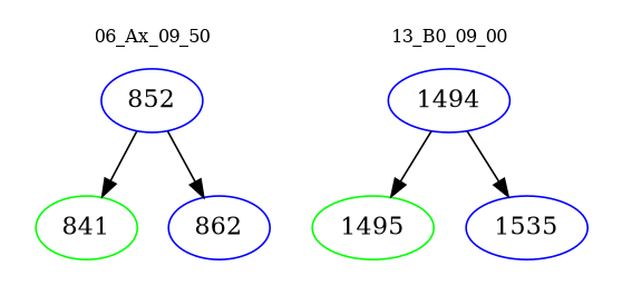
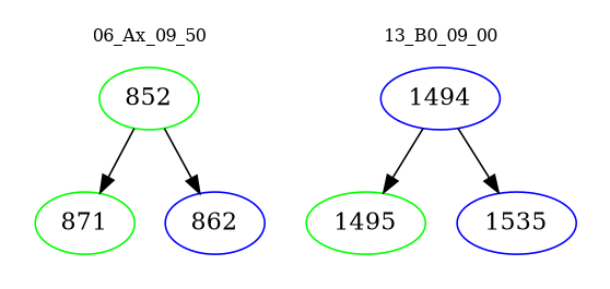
  digraph {
    node [color=blue]
    edge [color=black]
-   n1 [label=852]
-   n2 [color=green label=841]
+   n1 [color=green label=852]
+   n2 [color=green label=871]
    n3 [label=862]
    n4 [label=1494]
    n5 [color=green label=1495]
    n6 [label=1535]
    subgraph cluster_1 {
      color=white
      fontsize=10
      label="06_Ax_09_50"
      n1
      n2
      n3
    }
    subgraph cluster_2 {
      color=white
      fontsize=10
      label="13_B0_09_00"
      n4
      n5
      n6
    }
    n1 -> n2
    n1 -> n3
    n4 -> n5
    n4 -> n6
  }
